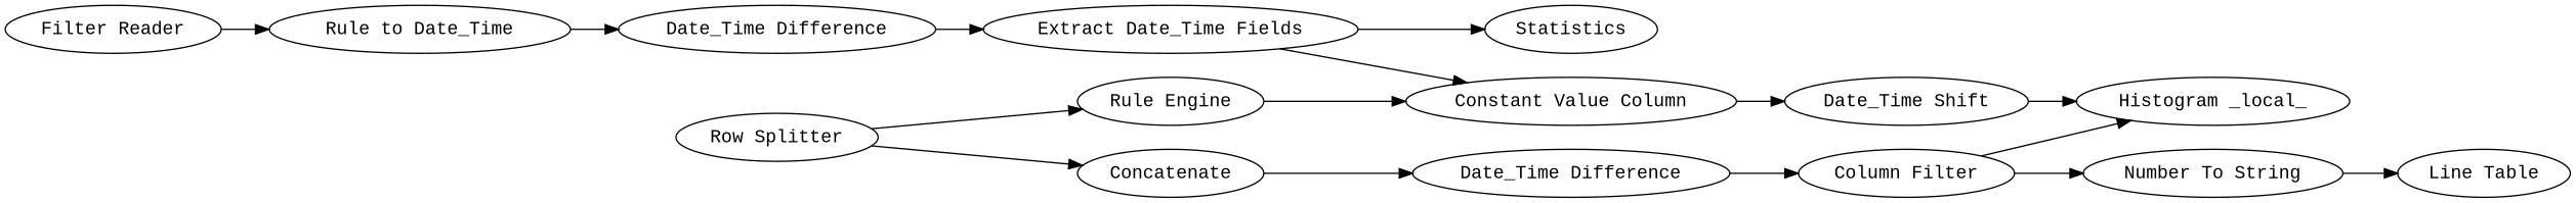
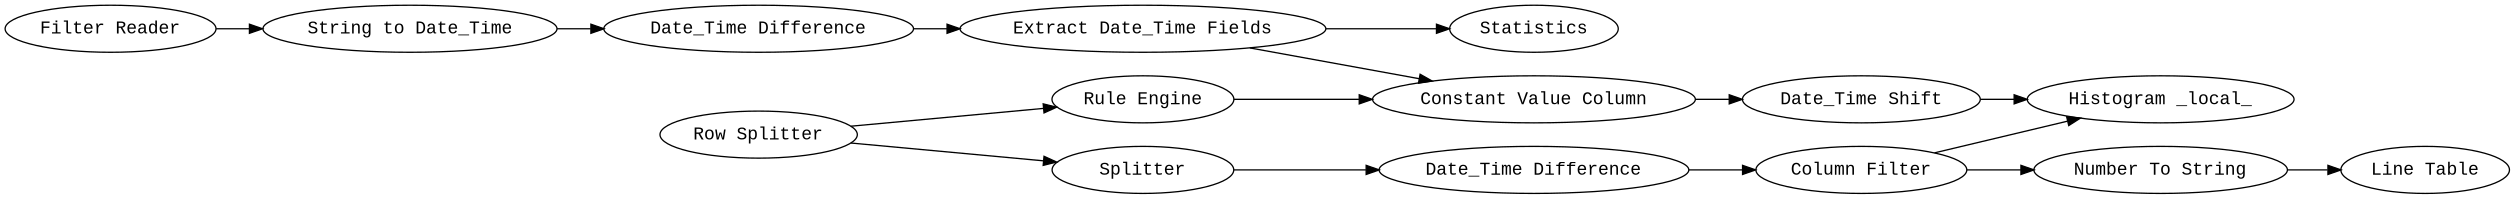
  digraph {
    fontname="Liberation Mono"
    rankdir=LR
    node [fontname="Liberation Mono"]
    edge [fontname="Liberation Mono"]
    n1 [label="Filter Reader"]
-   n2 [label="Rule to Date_Time"]
+   n2 [label="String to Date_Time"]
    n3 [label="Date_Time Difference"]
    n4 [label="Extract Date_Time Fields"]
    n5 [label=Statistics]
    n6 [label="Constant Value Column"]
    n7 [label="Row Splitter"]
-   n8 [label=Concatenate]
+   n8 [label=Splitter]
    n9 [label="Rule Engine"]
    n10 [label="Date_Time Shift"]
    n11 [label="Histogram _local_"]
    n12 [label="Date_Time Difference"]
    n13 [label="Column Filter"]
    n14 [label="Number To String"]
    n15 [label="Line Table"]
    n1 -> n2
    n2 -> n3
    n3 -> n4
    n4 -> n5
    n4 -> n6
    n6 -> n10
    n7 -> n8
    n7 -> n9
    n8 -> n12
    n9 -> n6
    n10 -> n11
    n12 -> n13
    n13 -> n11
    n13 -> n14
    n14 -> n15
  }
